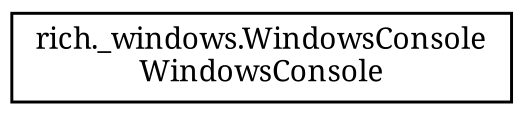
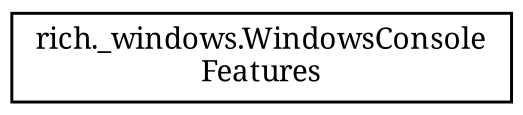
  digraph {
    rankdir=LR
    fontname="Noto Serif"
-   n1 [color=black fillcolor=white fontname="Noto Serif" fontsize=10 height=0.2 label="rich._windows.WindowsConsole\lWindowsConsole" shape=record style=filled width=0.4]
+   n1 [color=black fillcolor=white fontname="Noto Serif" fontsize=10 height=0.2 label="rich._windows.WindowsConsole\lFeatures" shape=record style=filled width=0.4]
  }
